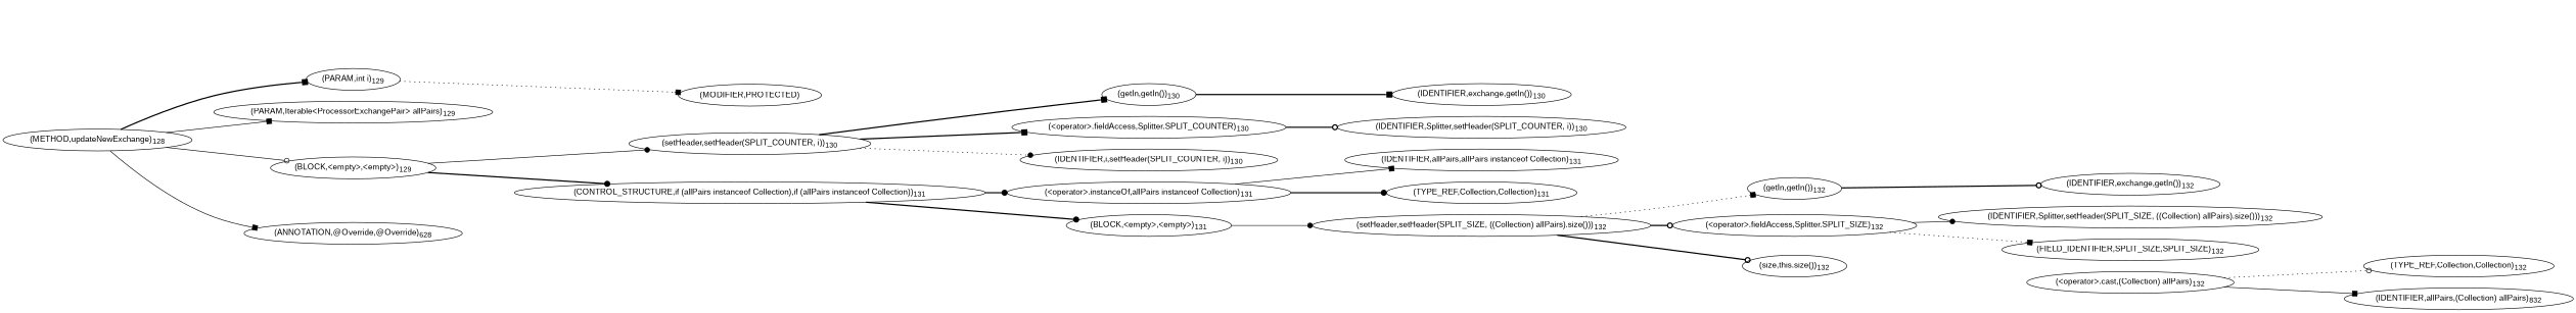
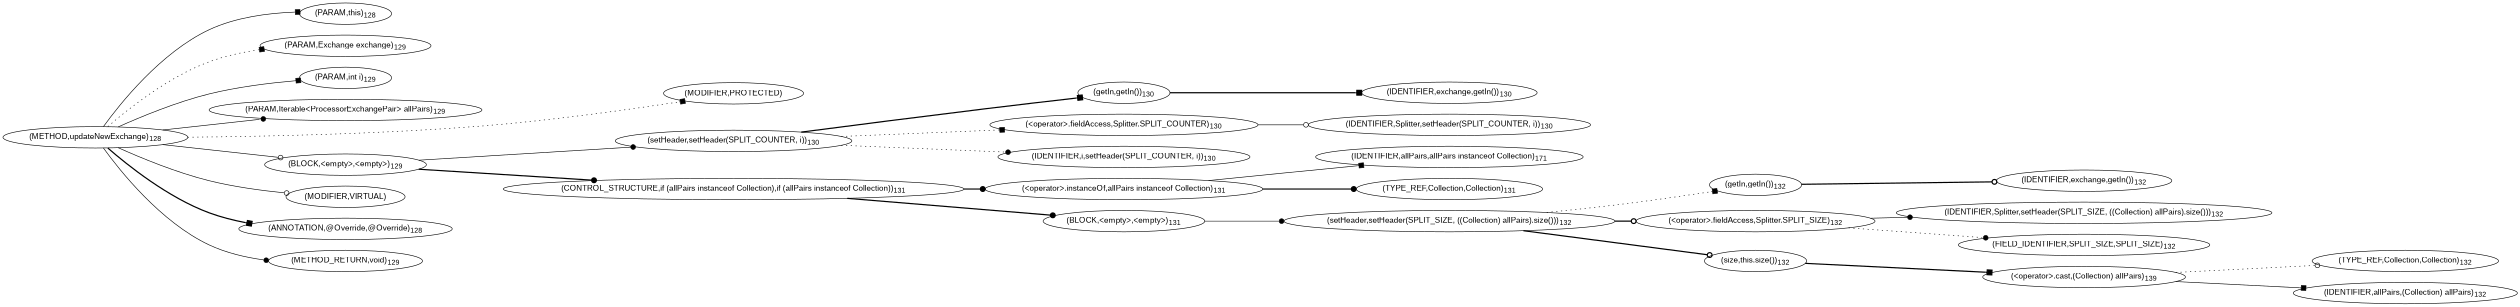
  digraph {
    fontname="Liberation Sans"
    rankdir=LR
    node [fontname="Liberation Sans"]
    edge [arrowhead=box fontname="Liberation Sans" style=solid]
    n1 [label=<(METHOD,updateNewExchange)<SUB>128</SUB>>]
+   n2 [label=<(PARAM,this)<SUB>128</SUB>>]
+   n3 [label=<(PARAM,Exchange exchange)<SUB>129</SUB>>]
    n4 [label=<(PARAM,int i)<SUB>129</SUB>>]
    n5 [label=<(PARAM,Iterable&lt;ProcessorExchangePair&gt; allPairs)<SUB>129</SUB>>]
    n6 [label=<(BLOCK,&lt;empty&gt;,&lt;empty&gt;)<SUB>129</SUB>>]
    n7 [label=<(MODIFIER,PROTECTED)>]
-   n9 [label=<(ANNOTATION,@Override,@Override)<SUB>628</SUB>>]
+   n8 [label=<(MODIFIER,VIRTUAL)>]
+   n9 [label=<(ANNOTATION,@Override,@Override)<SUB>128</SUB>>]
+   n10 [label=<(METHOD_RETURN,void)<SUB>129</SUB>>]
    n11 [label=<(setHeader,setHeader(SPLIT_COUNTER, i))<SUB>130</SUB>>]
    n12 [label=<(CONTROL_STRUCTURE,if (allPairs instanceof Collection),if (allPairs instanceof Collection))<SUB>131</SUB>>]
    n13 [label=<(getIn,getIn())<SUB>130</SUB>>]
    n14 [label=<(&lt;operator&gt;.fieldAccess,Splitter.SPLIT_COUNTER)<SUB>130</SUB>>]
    n15 [label=<(IDENTIFIER,i,setHeader(SPLIT_COUNTER, i))<SUB>130</SUB>>]
    n16 [label=<(&lt;operator&gt;.instanceOf,allPairs instanceof Collection)<SUB>131</SUB>>]
    n17 [label=<(BLOCK,&lt;empty&gt;,&lt;empty&gt;)<SUB>131</SUB>>]
    n18 [label=<(IDENTIFIER,exchange,getIn())<SUB>130</SUB>>]
    n19 [label=<(IDENTIFIER,Splitter,setHeader(SPLIT_COUNTER, i))<SUB>130</SUB>>]
-   n20 [label=<(IDENTIFIER,allPairs,allPairs instanceof Collection)<SUB>131</SUB>>]
+   n20 [label=<(IDENTIFIER,allPairs,allPairs instanceof Collection)<SUB>171</SUB>>]
    n21 [label=<(TYPE_REF,Collection,Collection)<SUB>131</SUB>>]
    n22 [label=<(setHeader,setHeader(SPLIT_SIZE, ((Collection) allPairs).size()))<SUB>132</SUB>>]
    n23 [label=<(getIn,getIn())<SUB>132</SUB>>]
    n24 [label=<(&lt;operator&gt;.fieldAccess,Splitter.SPLIT_SIZE)<SUB>132</SUB>>]
    n25 [label=<(size,this.size())<SUB>132</SUB>>]
    n26 [label=<(IDENTIFIER,exchange,getIn())<SUB>132</SUB>>]
    n27 [label=<(IDENTIFIER,Splitter,setHeader(SPLIT_SIZE, ((Collection) allPairs).size()))<SUB>132</SUB>>]
    n28 [label=<(FIELD_IDENTIFIER,SPLIT_SIZE,SPLIT_SIZE)<SUB>132</SUB>>]
-   n29 [label=<(&lt;operator&gt;.cast,(Collection) allPairs)<SUB>132</SUB>>]
+   n29 [label=<(&lt;operator&gt;.cast,(Collection) allPairs)<SUB>139</SUB>>]
    n30 [label=<(TYPE_REF,Collection,Collection)<SUB>132</SUB>>]
-   n31 [label=<(IDENTIFIER,allPairs,(Collection) allPairs)<SUB>832</SUB>>]
-   n1 -> n4 [style=bold]
-   n1 -> n5
+   n31 [label=<(IDENTIFIER,allPairs,(Collection) allPairs)<SUB>132</SUB>>]
+   n1 -> n2
+   n1 -> n3 [style=dotted]
+   n1 -> n4
+   n1 -> n5 [arrowhead=dot]
    n1 -> n6 [arrowhead=odot]
-   n4 -> n7 [style=dotted]
-   n1 -> n9
+   n1 -> n7 [style=dotted]
+   n1 -> n8 [arrowhead=odot]
+   n1 -> n9 [style=bold]
+   n1 -> n10 [arrowhead=dot]
    n6 -> n11 [arrowhead=dot]
    n6 -> n12 [arrowhead=dot style=bold]
    n11 -> n13 [style=bold]
-   n11 -> n14 [style=bold]
+   n11 -> n14 [style=dotted]
    n11 -> n15 [arrowhead=dot style=dotted]
    n12 -> n16 [arrowhead=dot style=bold]
    n12 -> n17 [arrowhead=dot style=bold]
    n13 -> n18 [style=bold]
-   n14 -> n19 [arrowhead=odot style=bold]
+   n14 -> n19 [arrowhead=odot]
    n16 -> n20
    n16 -> n21 [arrowhead=dot style=bold]
    n17 -> n22 [arrowhead=dot]
    n22 -> n23 [style=dotted]
    n22 -> n24 [arrowhead=odot style=bold]
    n22 -> n25 [arrowhead=odot style=bold]
    n23 -> n26 [arrowhead=odot style=bold]
    n24 -> n27 [arrowhead=dot]
-   n24 -> n28 [style=dotted]
+   n24 -> n28 [arrowhead=dot style=dotted]
+   n25 -> n29 [style=bold]
    n29 -> n30 [arrowhead=odot style=dotted]
    n29 -> n31
  }
